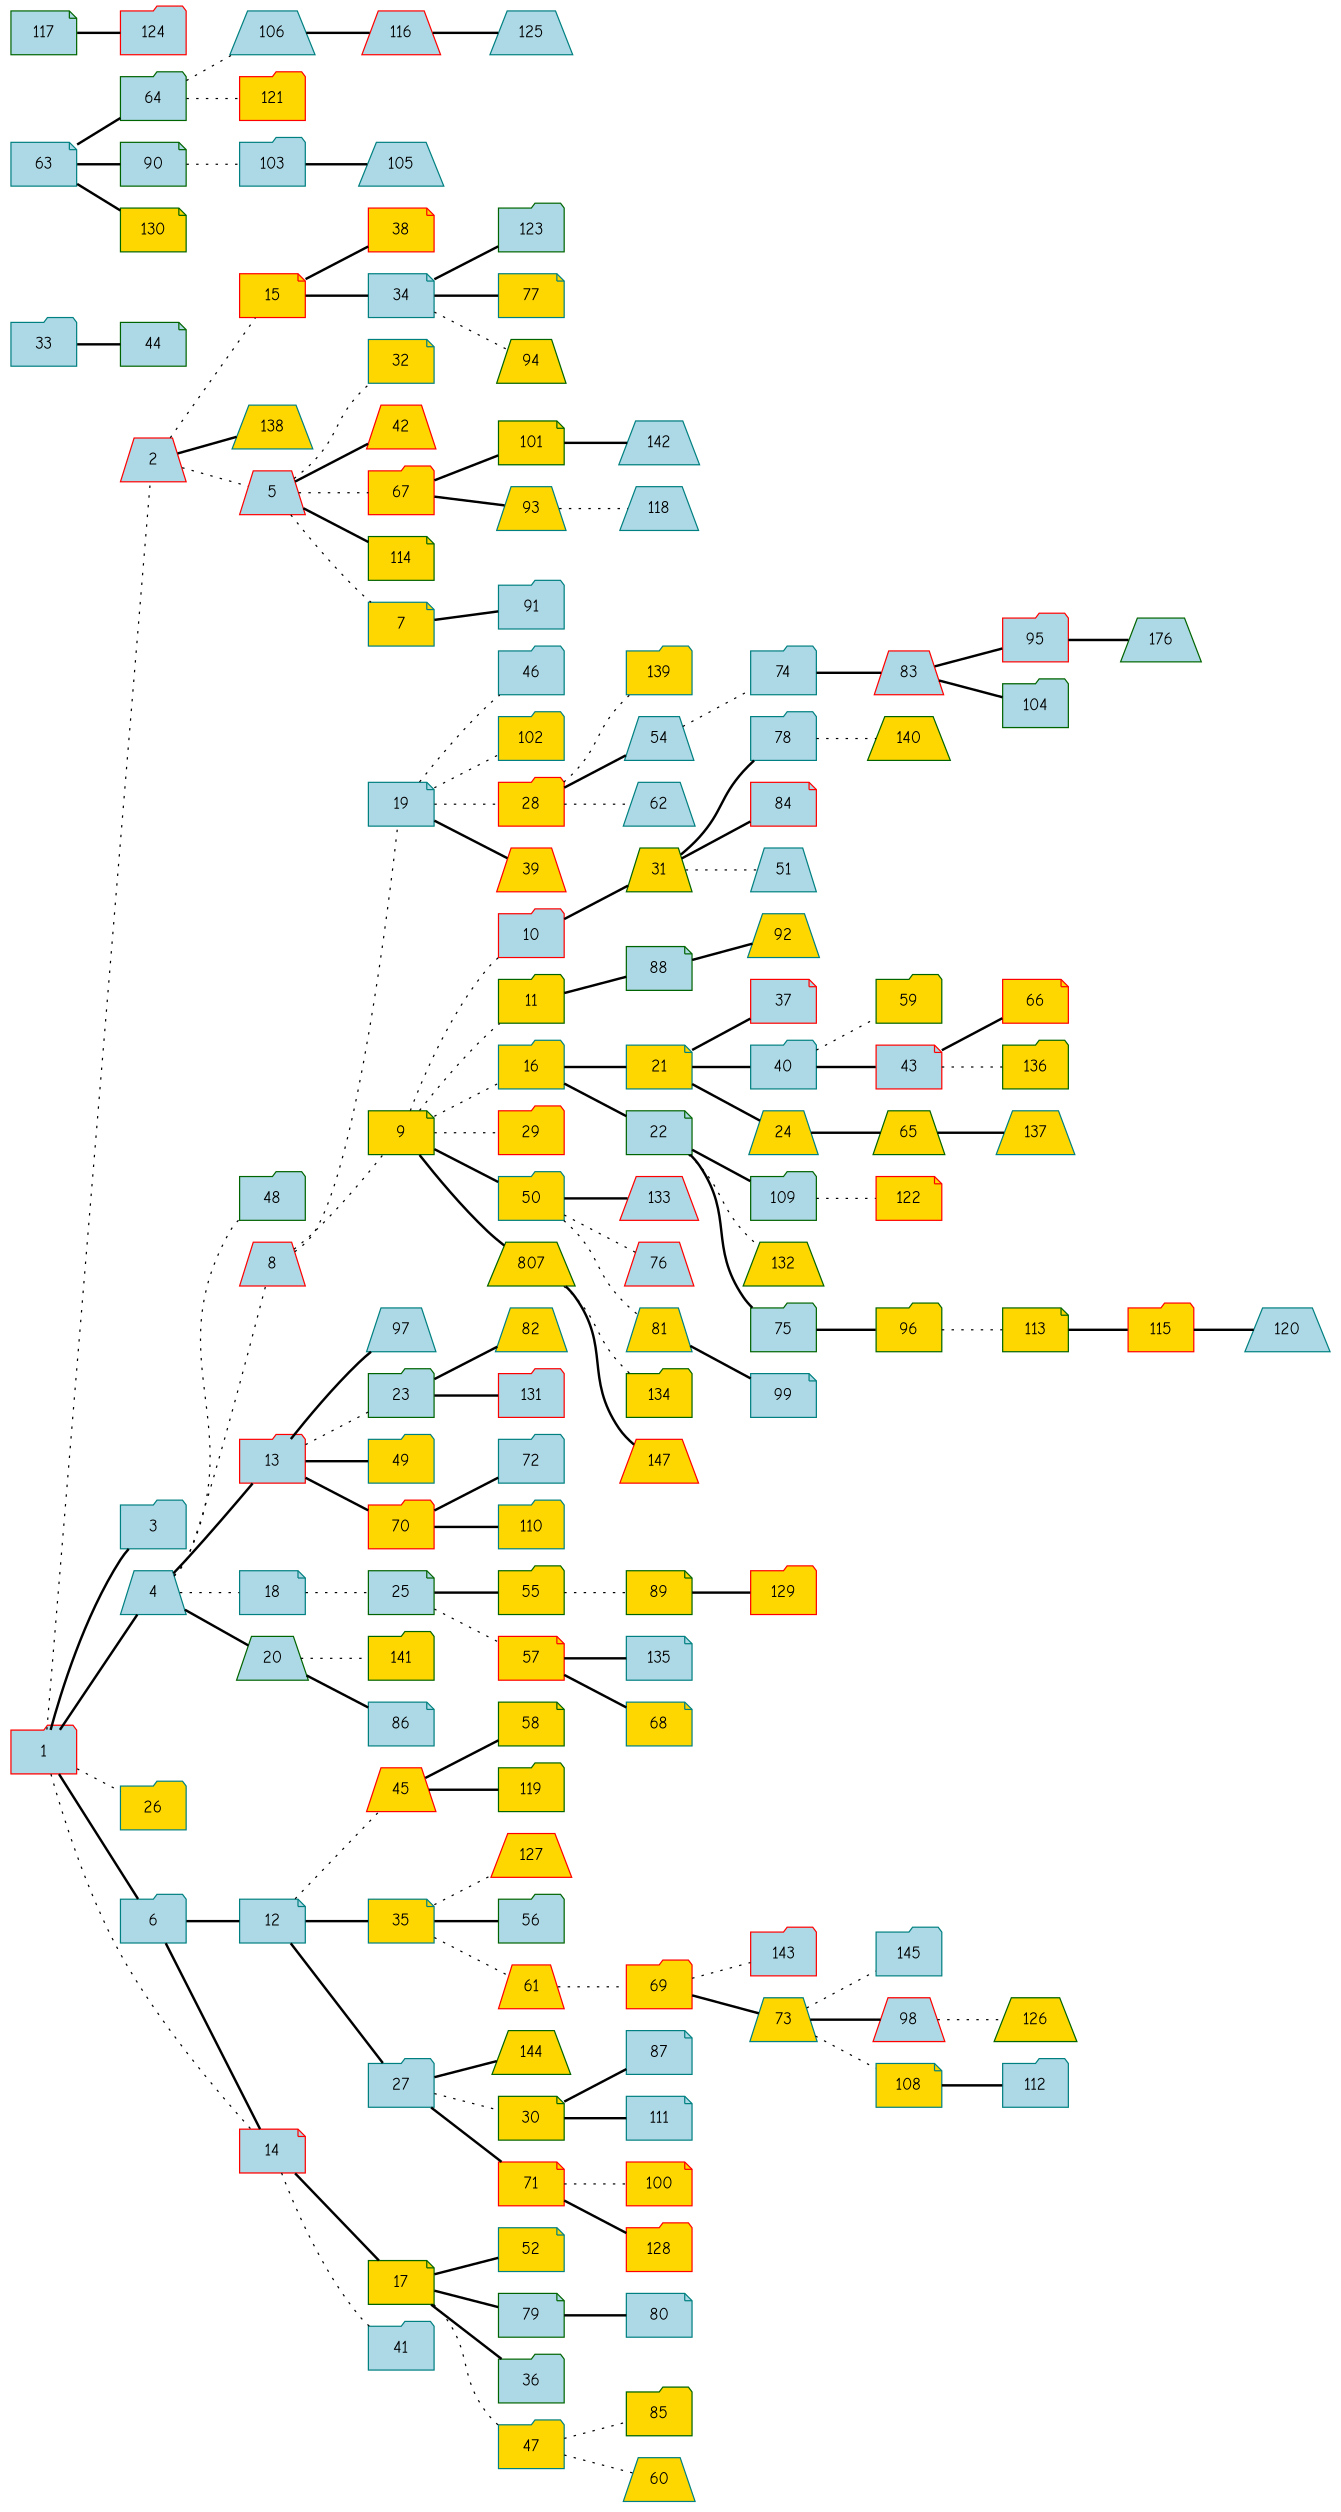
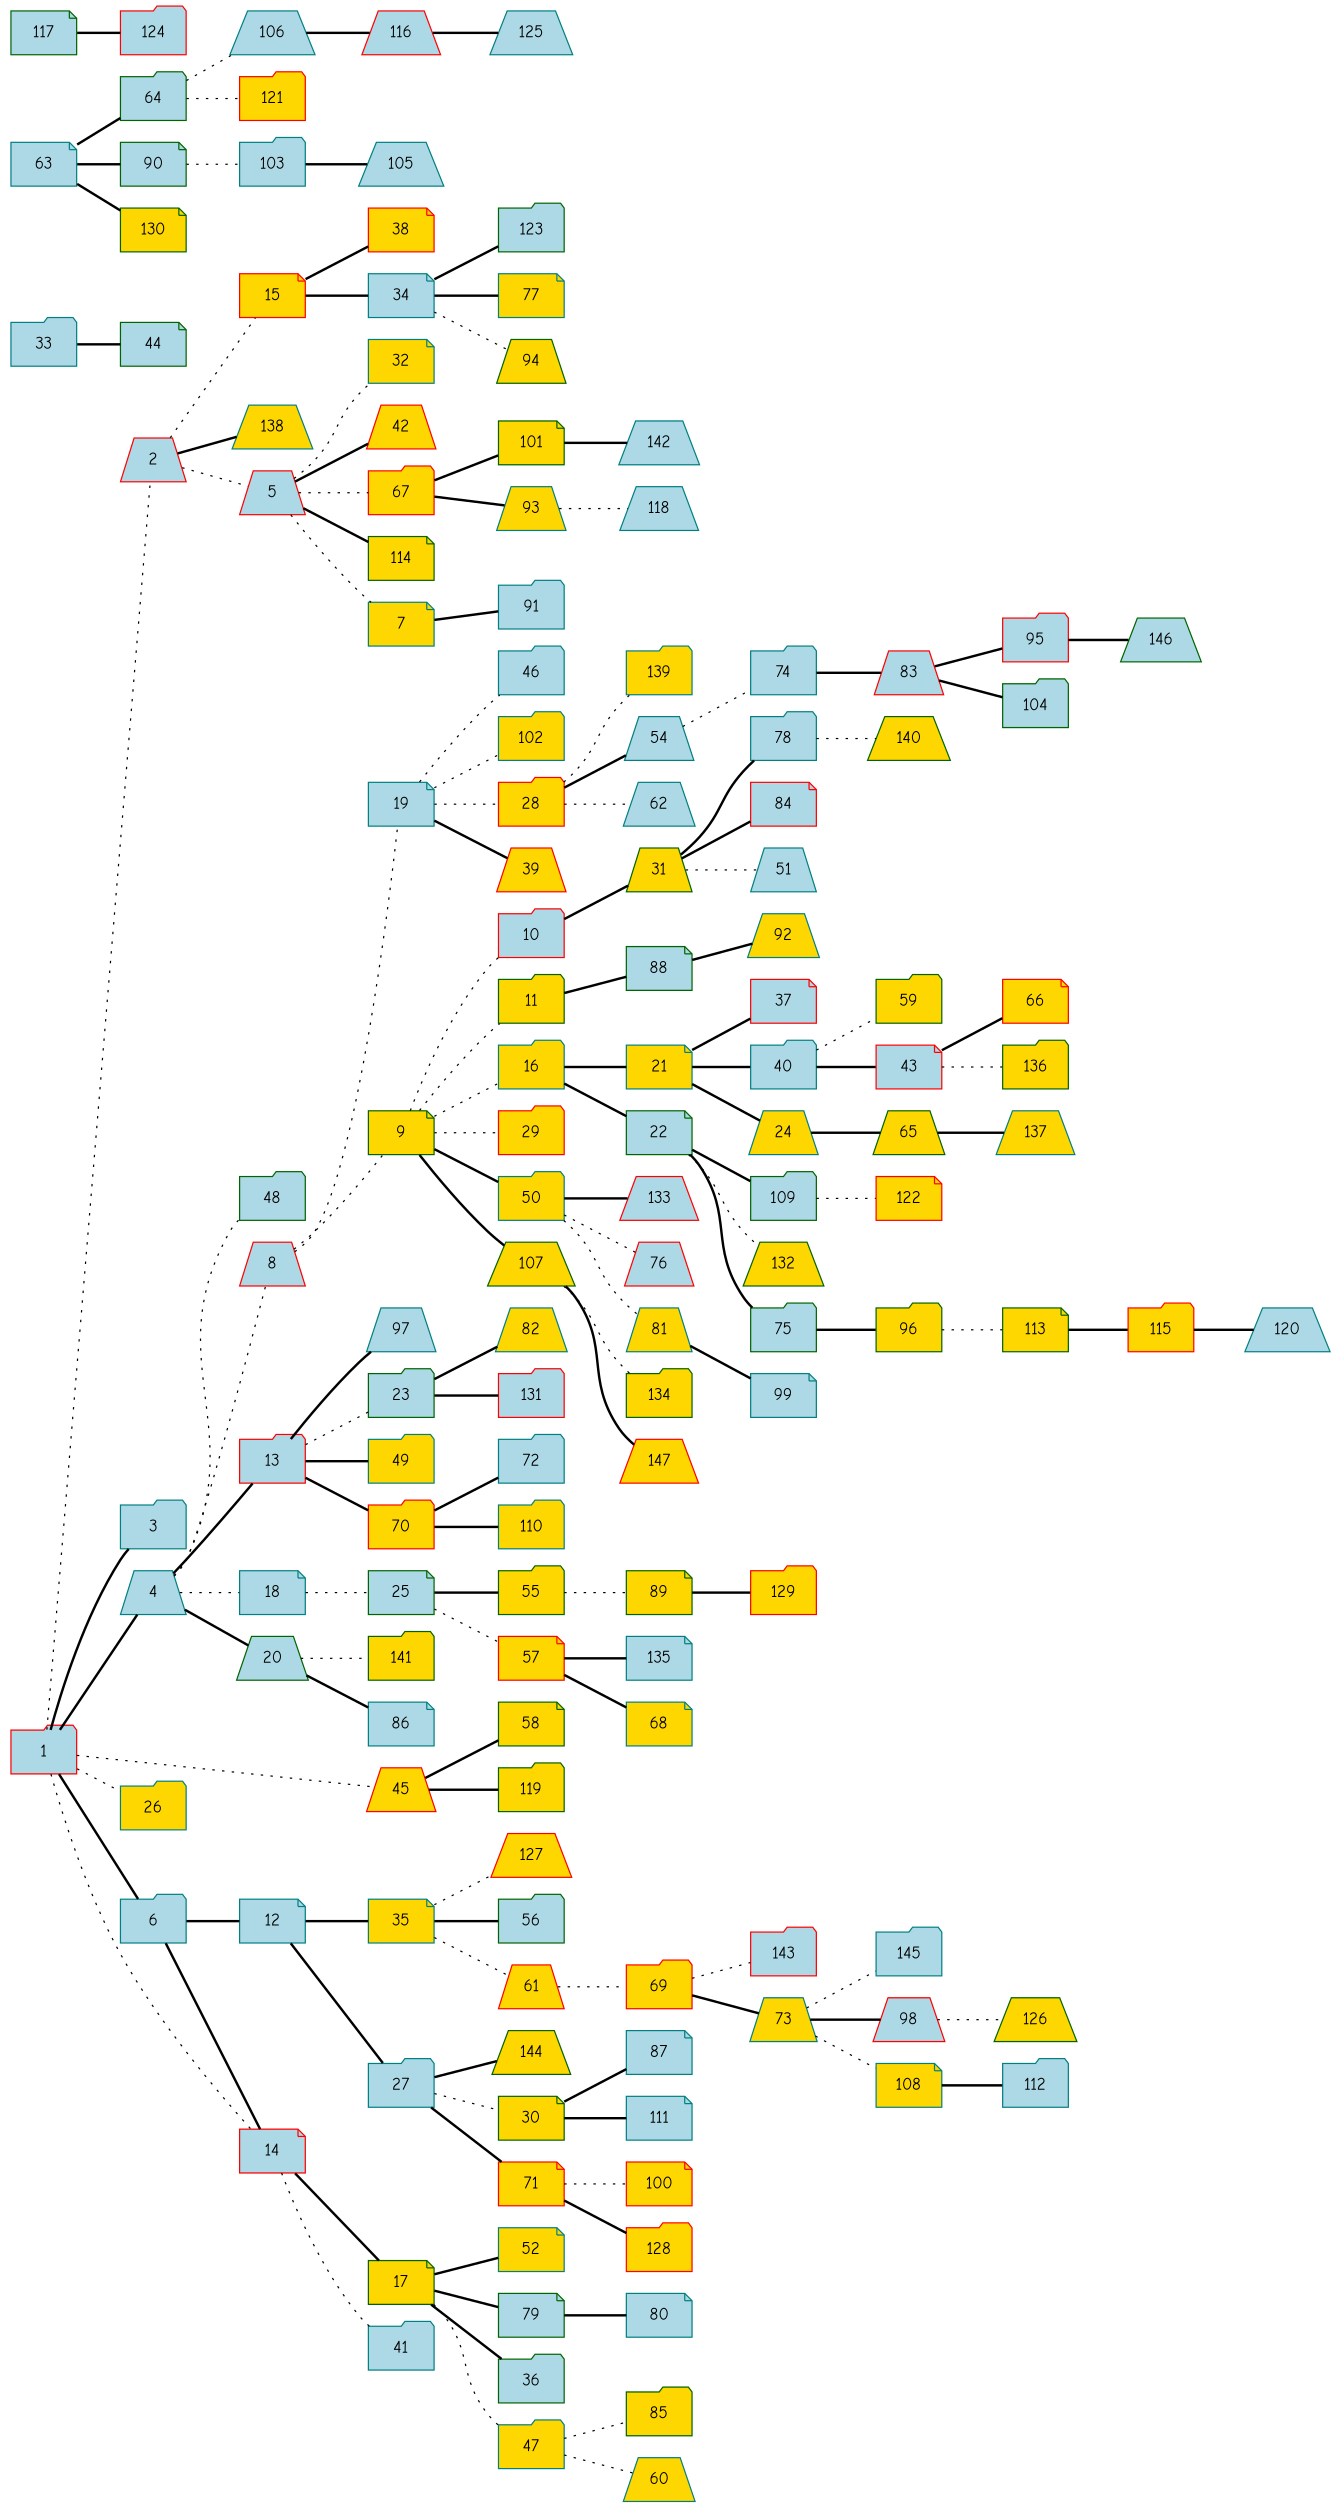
  graph {
    fontname="Comic Neue"
    rankdir=LR
    node [color=teal fillcolor=lightblue fontname="Comic Neue" shape=folder style=filled]
    edge [fontname="Comic Neue" style=bold]
    1 [color=red]
    2 [color=red shape=trapezium]
    3
    4 [shape=trapezium]
    6
    26 [fillcolor=gold]
    45 [color=red fillcolor=gold shape=trapezium]
    14 [color=red shape=note]
    5 [color=red shape=trapezium]
    15 [color=red fillcolor=gold shape=note]
    138 [fillcolor=gold shape=trapezium]
    8 [color=red shape=trapezium]
    13 [color=red]
    18 [shape=note]
    20 [color=darkgreen shape=trapezium]
    48 [color=darkgreen]
    12 [shape=note]
    33
    44 [color=darkgreen shape=note]
    58 [color=darkgreen fillcolor=gold shape=note]
    119 [color=darkgreen fillcolor=gold]
    7 [fillcolor=gold shape=note]
    32 [fillcolor=gold shape=note]
    42 [color=red fillcolor=gold shape=trapezium]
    67 [color=red fillcolor=gold]
    114 [color=darkgreen fillcolor=gold shape=note]
    34 [shape=note]
    38 [color=red fillcolor=gold shape=note]
    9 [color=darkgreen fillcolor=gold shape=note]
    19 [shape=note]
    23 [color=darkgreen]
    49 [fillcolor=gold]
    70 [color=red fillcolor=gold]
    97 [shape=trapezium]
    25 [color=darkgreen shape=note]
    86 [shape=note]
    141 [color=darkgreen fillcolor=gold]
    91
    93 [fillcolor=gold shape=trapezium]
    101 [color=darkgreen fillcolor=gold shape=note]
    27
    35 [fillcolor=gold shape=note]
    17 [color=darkgreen fillcolor=gold shape=note]
    41
    10 [color=red]
    11 [color=darkgreen fillcolor=gold]
    16 [fillcolor=gold]
    29 [color=red fillcolor=gold]
    50 [fillcolor=gold]
-   107 [color=darkgreen fillcolor=gold shape=trapezium label=807]
+   107 [color=darkgreen fillcolor=gold shape=trapezium]
    28 [color=red fillcolor=gold]
    39 [color=red fillcolor=gold shape=trapezium]
    46
    102 [fillcolor=gold]
    31 [color=darkgreen fillcolor=gold shape=trapezium]
    88 [color=darkgreen shape=note]
    21 [fillcolor=gold shape=note]
    22 [color=darkgreen shape=note]
    76 [color=red shape=trapezium]
    81 [fillcolor=gold shape=trapezium]
    133 [color=red shape=trapezium]
    134 [color=darkgreen fillcolor=gold]
    147 [color=red fillcolor=gold shape=trapezium]
    51 [shape=trapezium]
    78
    84 [color=red shape=note]
    92 [fillcolor=gold shape=trapezium]
    30 [color=darkgreen fillcolor=gold shape=note]
    71 [color=red fillcolor=gold shape=note]
    144 [color=darkgreen fillcolor=gold shape=trapezium]
    56 [color=darkgreen]
    61 [color=red fillcolor=gold shape=trapezium]
    127 [color=red fillcolor=gold shape=trapezium]
    82 [fillcolor=gold shape=trapezium]
    131 [color=red]
    72
    110 [fillcolor=gold]
    36 [color=darkgreen]
    47 [fillcolor=gold]
    52 [fillcolor=gold shape=note]
    79 [color=darkgreen shape=note]
    77 [fillcolor=gold shape=note]
    94 [color=darkgreen fillcolor=gold shape=trapezium]
    123 [color=darkgreen]
    24 [fillcolor=gold shape=trapezium]
    37 [color=red shape=note]
    40
    75 [color=darkgreen]
    109 [color=darkgreen]
    132 [color=darkgreen fillcolor=gold shape=trapezium]
    60 [fillcolor=gold shape=trapezium]
    85 [color=darkgreen fillcolor=gold]
    80 [shape=note]
    55 [color=darkgreen fillcolor=gold]
    57 [color=red fillcolor=gold shape=note]
    54 [shape=trapezium]
    62 [shape=trapezium]
    139 [fillcolor=gold]
    65 [color=darkgreen fillcolor=gold shape=trapezium]
    43 [color=red shape=note]
    59 [color=darkgreen fillcolor=gold]
    96 [color=darkgreen fillcolor=gold]
    122 [color=red fillcolor=gold shape=note]
    137 [fillcolor=gold shape=trapezium]
    89 [color=darkgreen fillcolor=gold shape=note]
    68 [fillcolor=gold shape=note]
    135 [shape=note]
    87 [shape=note]
    111 [shape=note]
    100 [color=red fillcolor=gold shape=note]
    128 [color=red fillcolor=gold]
    74
    140 [color=darkgreen fillcolor=gold shape=trapezium]
    69 [color=red fillcolor=gold]
    66 [color=red fillcolor=gold shape=note]
    136 [color=darkgreen fillcolor=gold]
    99 [shape=note]
    63 [shape=note]
    64 [color=darkgreen]
    90 [color=darkgreen shape=note]
    130 [color=darkgreen fillcolor=gold shape=note]
    117 [color=darkgreen shape=note]
    124 [color=red]
    83 [color=red shape=trapezium]
    129 [color=red fillcolor=gold]
    73 [fillcolor=gold shape=trapezium]
    143 [color=red]
    106 [shape=trapezium]
    121 [color=red fillcolor=gold]
    103
    116 [color=red shape=trapezium]
    118 [shape=trapezium]
    142 [shape=trapezium]
    98 [color=red shape=trapezium]
    108 [fillcolor=gold shape=note]
    145
    126 [color=darkgreen fillcolor=gold shape=trapezium]
    112
    95 [color=red]
    104 [color=darkgreen]
    113 [color=darkgreen fillcolor=gold shape=note]
-   146 [color=darkgreen shape=trapezium label=176]
+   146 [color=darkgreen shape=trapezium]
    105 [shape=trapezium]
    115 [color=red fillcolor=gold]
    125 [shape=trapezium]
    120 [shape=trapezium]
    1 -- 2 [style=dotted]
    1 -- 3
    1 -- 4
    1 -- 6
    1 -- 26 [style=dotted]
-   12 -- 45 [style=dotted]
+   1 -- 45 [style=dotted]
    1 -- 14 [style=dotted]
    2 -- 5 [style=dotted]
    2 -- 15 [style=dotted]
    2 -- 138
    4 -- 8 [style=dotted]
    4 -- 13
    4 -- 18 [style=dotted]
    4 -- 20
    4 -- 48 [style=dotted]
    6 -- 14
    6 -- 12
    45 -- 58
    45 -- 119
    14 -- 17
    14 -- 41 [style=dotted]
    5 -- 7 [style=dotted]
    5 -- 32 [style=dotted]
    5 -- 42
    5 -- 67 [style=dotted]
    5 -- 114
    15 -- 34
    15 -- 38
    8 -- 9 [style=dotted]
    8 -- 19 [style=dotted]
    13 -- 23 [style=dotted]
    13 -- 49
    13 -- 70
    13 -- 97
    18 -- 25 [style=dotted]
    20 -- 86
    20 -- 141 [style=dotted]
    12 -- 27
    12 -- 35
    33 -- 44
    7 -- 91
    67 -- 93
    67 -- 101
    34 -- 77
    34 -- 94 [style=dotted]
    34 -- 123
    9 -- 10 [style=dotted]
    9 -- 11 [style=dotted]
    9 -- 16 [style=dotted]
    9 -- 29 [style=dotted]
    9 -- 50
    9 -- 107
    19 -- 28 [style=dotted]
    19 -- 39
    19 -- 46 [style=dotted]
    19 -- 102 [style=dotted]
    23 -- 82
    23 -- 131
    70 -- 72
    70 -- 110
    25 -- 55
    25 -- 57 [style=dotted]
    93 -- 118 [style=dotted]
    101 -- 142
    27 -- 30 [style=dotted]
    27 -- 71
    27 -- 144
    35 -- 56
    35 -- 61 [style=dotted]
    35 -- 127 [style=dotted]
    17 -- 36
    17 -- 47 [style=dotted]
    17 -- 52
    17 -- 79
    10 -- 31
    11 -- 88
    16 -- 21
    16 -- 22
    50 -- 76 [style=dotted]
    50 -- 81 [style=dotted]
    50 -- 133
    107 -- 134 [style=dotted]
    107 -- 147
    28 -- 54
    28 -- 62 [style=dotted]
    28 -- 139 [style=dotted]
    31 -- 51 [style=dotted]
    31 -- 78
    31 -- 84
    88 -- 92
    21 -- 24
    21 -- 37
    21 -- 40
    22 -- 75
    22 -- 109
    22 -- 132 [style=dotted]
    81 -- 99
    78 -- 140 [style=dotted]
    30 -- 87
    30 -- 111
    71 -- 100 [style=dotted]
    71 -- 128
    61 -- 69 [style=dotted]
    47 -- 60 [style=dotted]
    47 -- 85 [style=dotted]
    79 -- 80
    24 -- 65
    40 -- 43
    40 -- 59 [style=dotted]
    75 -- 96
    109 -- 122 [style=dotted]
    55 -- 89 [style=dotted]
    57 -- 68
    57 -- 135
    54 -- 74 [style=dotted]
    65 -- 137
    43 -- 66
    43 -- 136 [style=dotted]
    96 -- 113 [style=dotted]
    89 -- 129
    74 -- 83
    69 -- 73
    69 -- 143 [style=dotted]
    63 -- 64
    63 -- 90
    63 -- 130
    64 -- 106 [style=dotted]
    64 -- 121 [style=dotted]
    90 -- 103 [style=dotted]
    117 -- 124
    83 -- 95
    83 -- 104
    73 -- 98
    73 -- 108 [style=dotted]
    73 -- 145 [style=dotted]
    106 -- 116
    103 -- 105
    116 -- 125
    98 -- 126 [style=dotted]
    108 -- 112
    95 -- 146
    113 -- 115
    115 -- 120
  }
